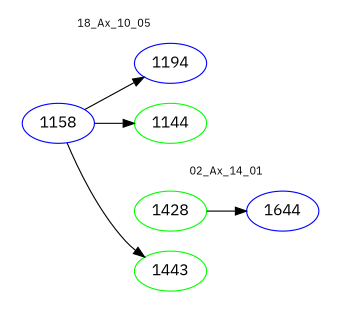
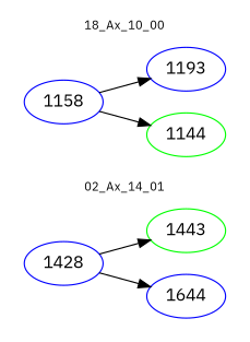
  digraph {
    fontname="IBM Plex Sans"
    rankdir=LR
    node [color=blue fontname="IBM Plex Sans"]
    edge [color=black fontname="IBM Plex Sans"]
-   n1 [color=green label=1428]
+   n1 [label=1428]
    n2 [label=1644]
    n3 [color=green label=1443]
    n4 [label=1158]
    n5 [color=green label=1144]
-   n6 [label=1194]
+   n6 [label=1193]
    subgraph cluster_1 {
      color=white
      fontsize=10
      label="02_Ax_14_01"
      n1
      n2
      n3
    }
    subgraph cluster_2 {
      color=white
      fontsize=10
-     label="18_Ax_10_05"
+     label="18_Ax_10_00"
      n4
      n5
      n6
    }
    n1 -> n2
-   n4 -> n3
+   n1 -> n3
    n4 -> n5
    n4 -> n6
  }
